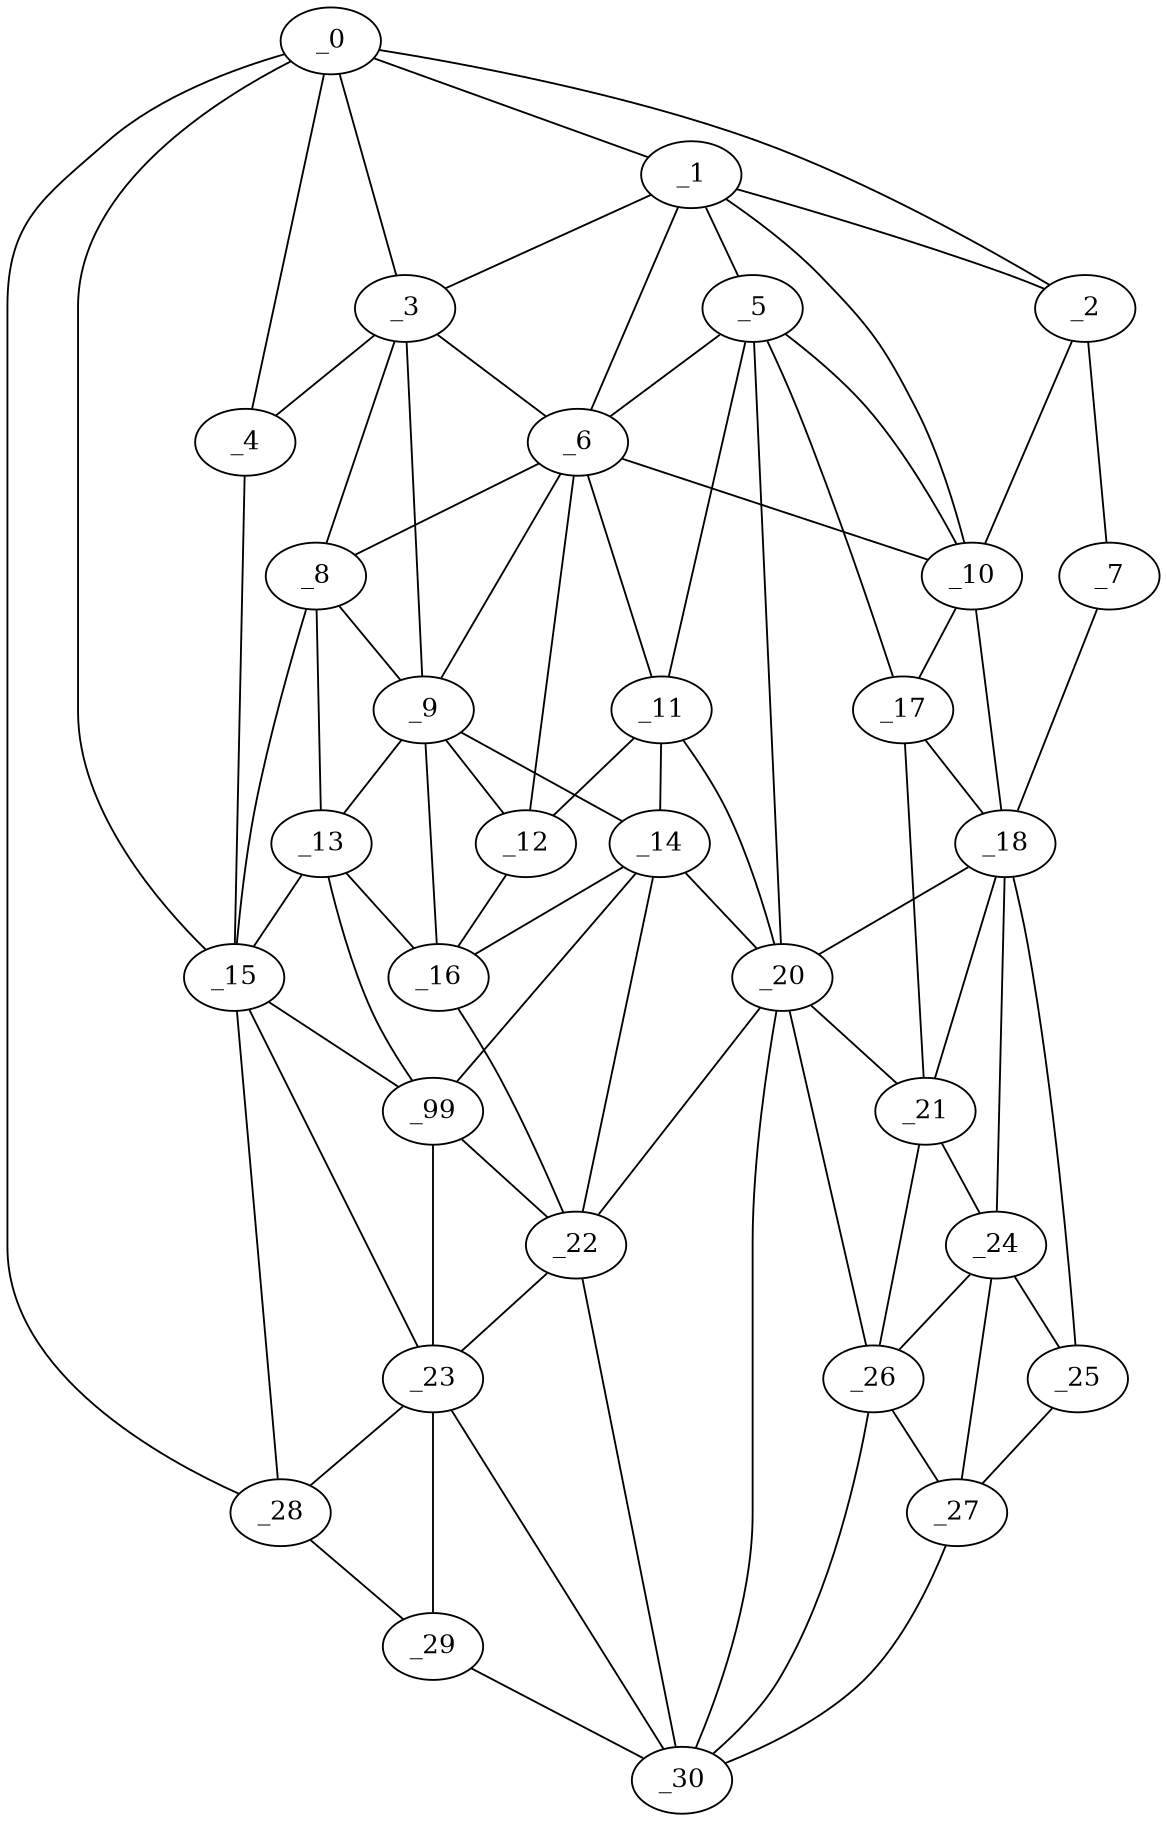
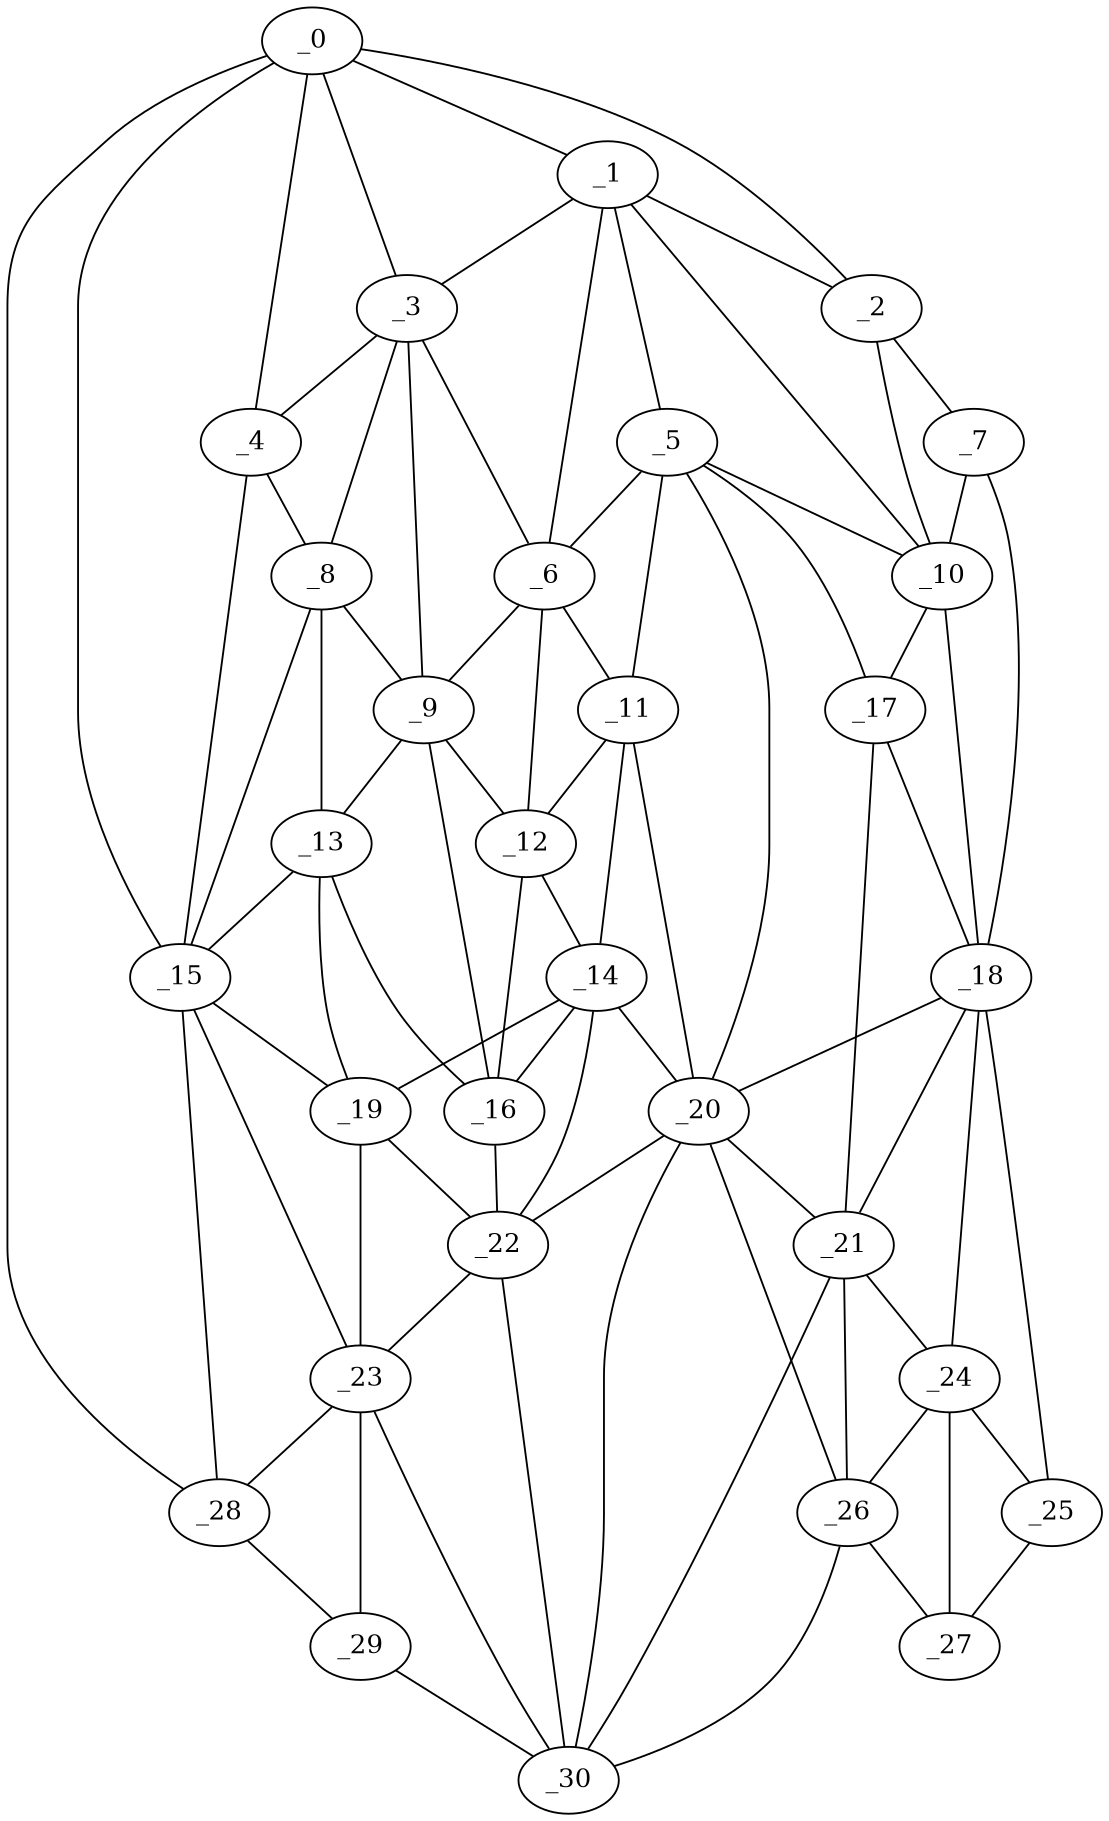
  graph {
    node [x=93 y=106]
    edge [valence=2]
    _0 [x=36 y=37]
    _1 [x=37]
    _2 [x=37 y=114]
    _3 [x=44 y=58]
    _4 [x=45 y=50]
    _15 [x=59 y=53]
    _28 [y=11]
    _5 [x=46 y=99]
    _6 [x=48 y=81]
    _10 [x=50 y=113]
    _7 [x=49 y=118]
    _8 [x=50 y=55]
    _9 [x=50 y=61]
-   _19 [x=62 y=59 label=_99]
+   _19 [x=62 y=59]
    _23 [x=82 y=48]
    _29 [y=45]
    _11 [x=52 y=85]
    _17 [x=61 y=105]
    _20 [x=65 y=90]
    _12 [x=54 y=76]
    _18 [x=61 y=122]
    _13 [x=55 y=58]
    _16 [x=61 y=65]
    _22 [x=71 y=65]
    _30 [y=71]
    _14 [x=58 y=75]
    _21 [x=67]
    _26 [x=91 y=115]
    _24 [x=82 y=120]
    _25 [x=85 y=125]
    _27 [x=92 y=123]
    _0 -- _1
    _0 -- _2 [valence=1]
    _0 -- _3
    _0 -- _4
    _0 -- _15 [valence=1]
    _0 -- _28 [valence=1]
    _1 -- _2 [valence=1]
    _1 -- _3
    _1 -- _5
    _1 -- _6
    _1 -- _10 [valence=1]
    _2 -- _10
    _2 -- _7 [valence=1]
    _3 -- _4
    _3 -- _6
    _3 -- _8 [valence=1]
    _3 -- _9 [valence=1]
    _4 -- _15
-   _6 -- _8
+   _4 -- _8
    _15 -- _28 [valence=1]
    _15 -- _19
    _15 -- _23
    _28 -- _29 [valence=1]
    _5 -- _6
    _5 -- _10 [valence=1]
    _5 -- _11
    _5 -- _17
    _5 -- _20 [valence=1]
    _6 -- _9
    _6 -- _11
    _6 -- _12
    _10 -- _17 [valence=1]
    _10 -- _18
-   _6 -- _10 [valence=1]
+   _7 -- _10 [valence=1]
    _7 -- _18 [valence=1]
    _8 -- _15 [valence=1]
    _8 -- _9
    _8 -- _13 [valence=1]
    _9 -- _12
    _9 -- _13 [valence=1]
    _9 -- _16
    _19 -- _23
    _19 -- _22
    _23 -- _28
    _23 -- _29
    _23 -- _30
    _29 -- _30 [valence=1]
    _11 -- _20
    _11 -- _12 [valence=1]
    _11 -- _14
    _17 -- _18 [valence=1]
    _17 -- _21
    _20 -- _22 [valence=1]
    _20 -- _30 [valence=1]
    _20 -- _21
    _20 -- _26
    _12 -- _16
-   _9 -- _14
+   _12 -- _14
    _18 -- _20 [valence=1]
    _18 -- _21
    _18 -- _24
    _18 -- _25 [valence=1]
    _13 -- _15
    _13 -- _19 [valence=1]
    _13 -- _16
    _16 -- _22 [valence=1]
    _22 -- _23
    _22 -- _30
    _14 -- _19
    _14 -- _20
    _14 -- _16 [valence=1]
    _14 -- _22
    _21 -- _26
    _21 -- _24 [valence=1]
    _26 -- _30
    _26 -- _27 [valence=1]
    _24 -- _26
    _24 -- _25
    _24 -- _27
    _25 -- _27 [valence=1]
-   _27 -- _30 [valence=1]
+   _21 -- _30 [valence=1]
  }
